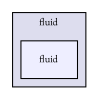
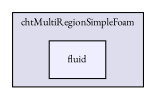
  digraph {
    compound=true
    fontname="EB Garamond"
    n1 [fillcolor="#eeeeff" fontname="EB Garamond" fontsize=10 label=fluid pencolor=black shape=box style=filled]
    subgraph cluster_1 {
      bgcolor="#ddddee"
      fontsize=10
-     label=fluid
+     label=chtMultiRegionSimpleFoam
      pencolor=black
      n1
    }
  }
